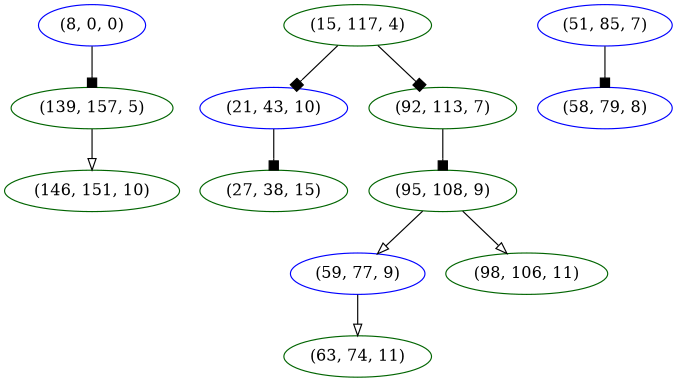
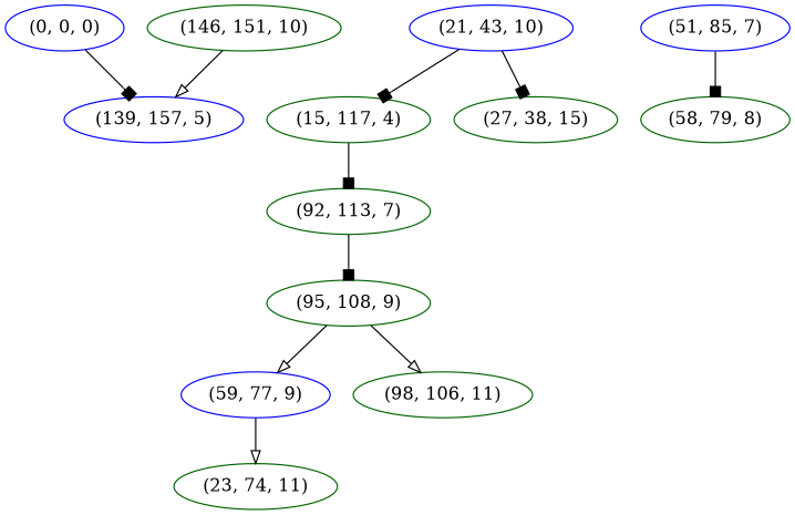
  digraph {
    node [color=darkgreen]
    edge [arrowhead=box]
-   "(0, 0, 0)" [color=blue label="(8, 0, 0)"]
-   "(139, 157, 5)"
+   "(0, 0, 0)" [color=blue]
+   "(139, 157, 5)" [color=blue]
    "(21, 43, 10)" [color=blue]
    "(15, 117, 4)"
    "(92, 113, 7)"
    "(146, 151, 10)"
    "(27, 38, 15)"
    "(51, 85, 7)" [color=blue]
-   "(58, 79, 8)" [color=blue]
+   "(58, 79, 8)"
    "(95, 108, 9)"
    "(59, 77, 9)" [color=blue]
-   "(63, 74, 11)"
+   "(63, 74, 11)" [label="(23, 74, 11)"]
    "(98, 106, 11)"
    "(0, 0, 0)" -> "(139, 157, 5)"
-   "(139, 157, 5)" -> "(146, 151, 10)" [arrowhead=onormal]
+   "(146, 151, 10)" -> "(139, 157, 5)" [arrowhead=onormal]
    "(21, 43, 10)" -> "(27, 38, 15)"
-   "(15, 117, 4)" -> "(21, 43, 10)"
+   "(21, 43, 10)" -> "(15, 117, 4)"
    "(15, 117, 4)" -> "(92, 113, 7)"
    "(92, 113, 7)" -> "(95, 108, 9)"
    "(51, 85, 7)" -> "(58, 79, 8)"
    "(95, 108, 9)" -> "(59, 77, 9)" [arrowhead=onormal]
    "(95, 108, 9)" -> "(98, 106, 11)" [arrowhead=onormal]
    "(59, 77, 9)" -> "(63, 74, 11)" [arrowhead=onormal]
  }
